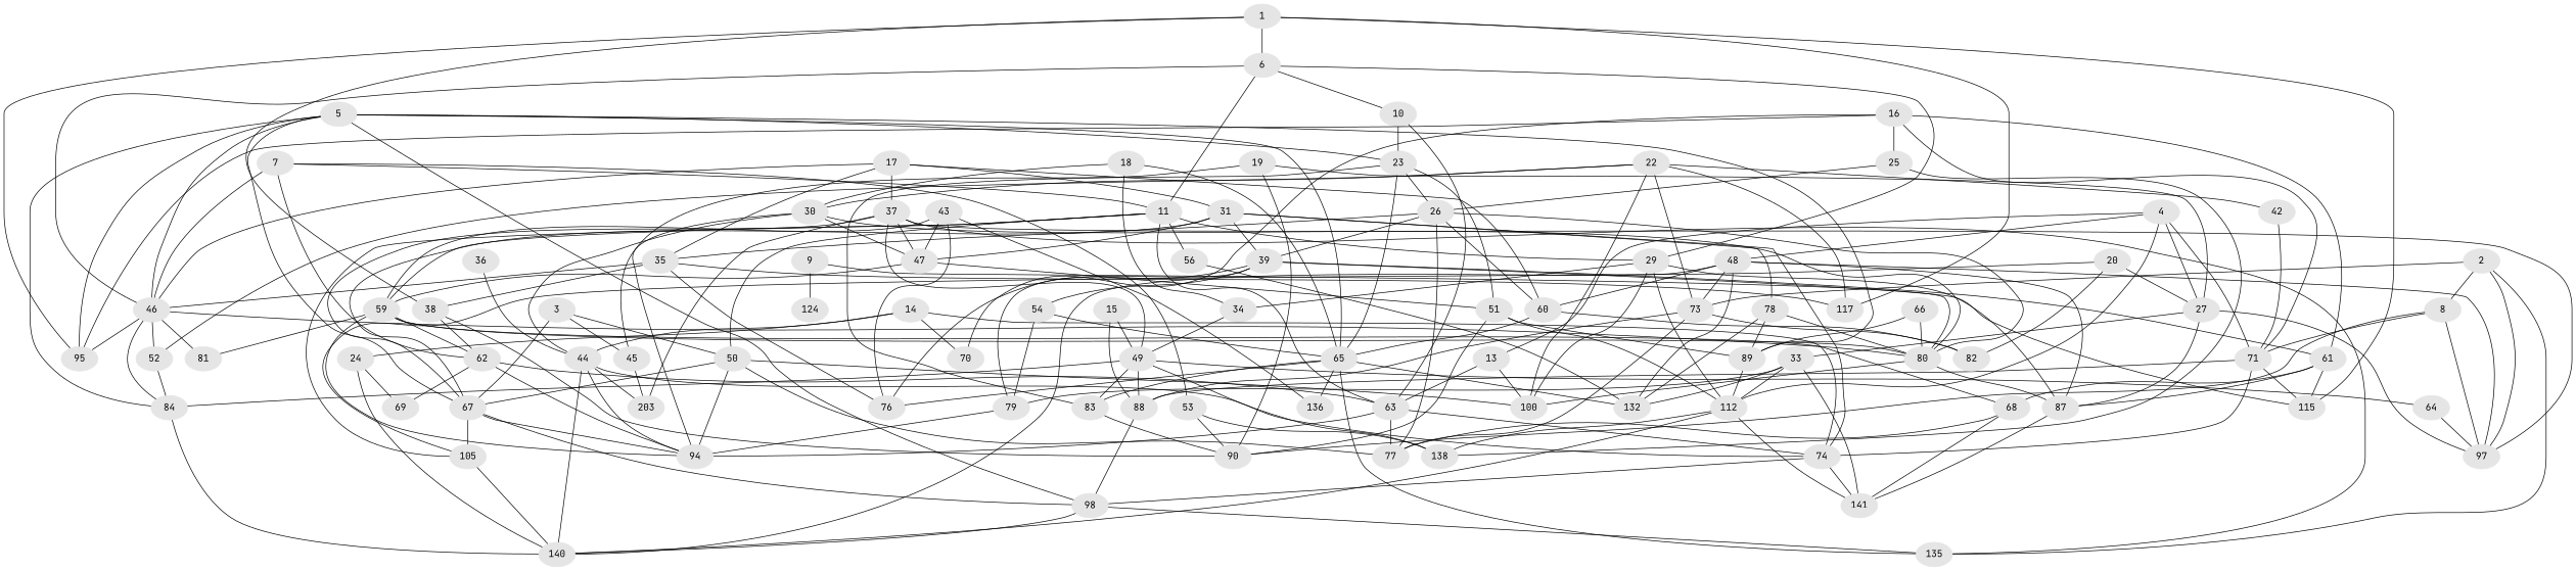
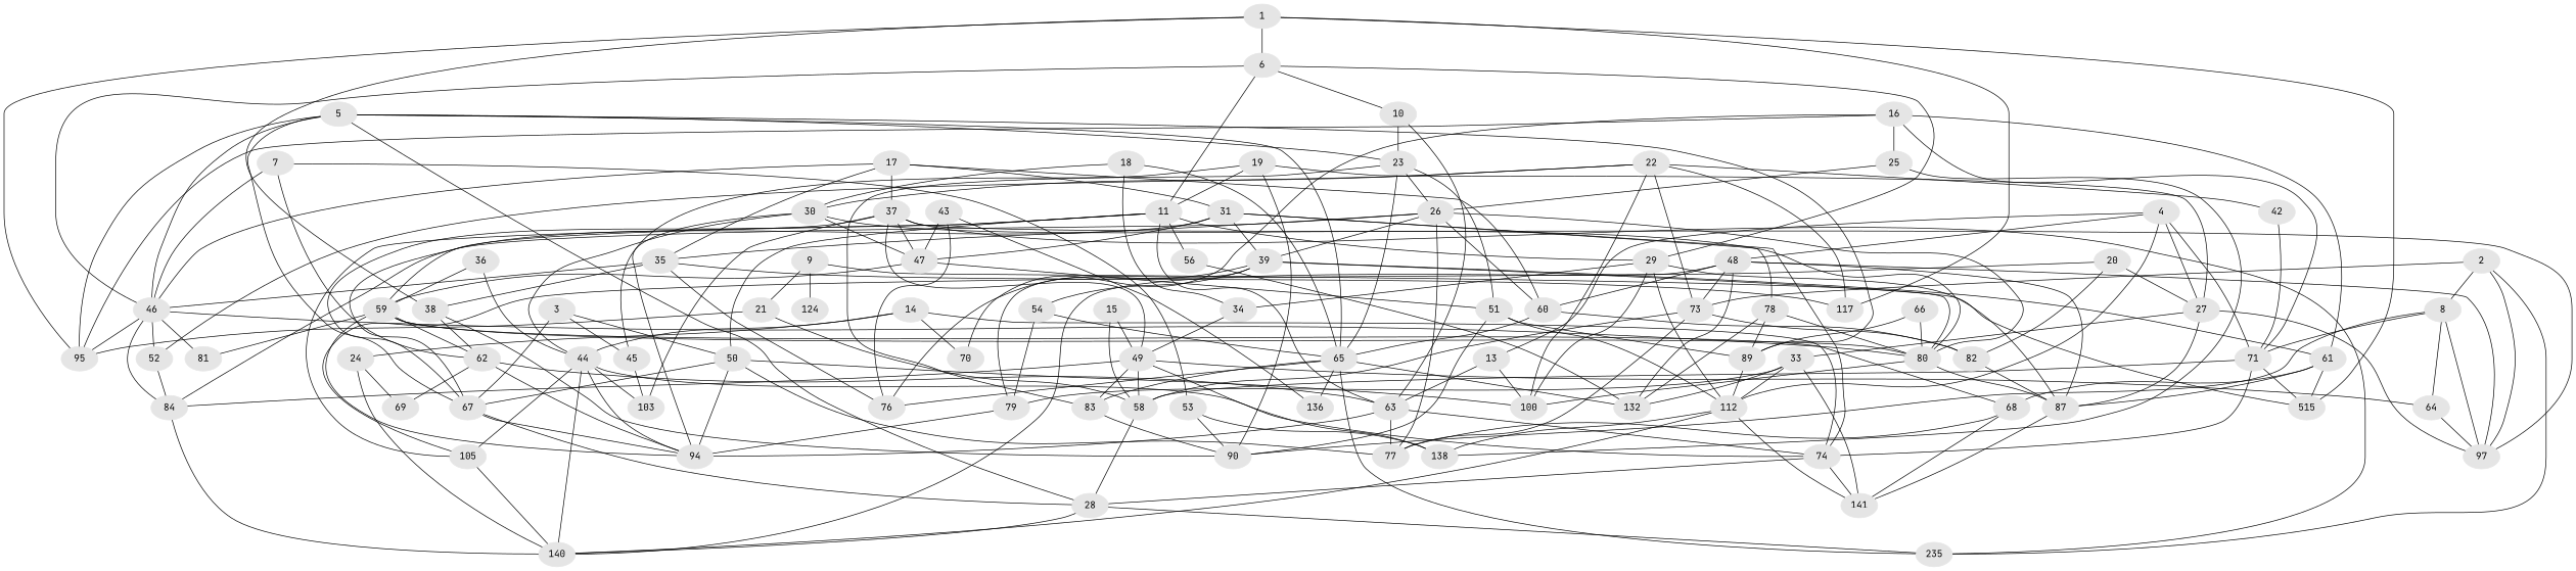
  graph {
    fontname="JetBrains Mono"
    node [color=gray90 fontname="JetBrains Mono" style=filled]
    edge [fontname="JetBrains Mono"]
    1 [super="+133"]
    6 [super="+32"]
    38
    95 [super="+123"]
-   115
+   115 [label=515]
    117
    46 [super="+145"]
    10
    11 [super="+128"]
    29 [super="+72"]
    62 [super="+142"]
    90 [super="+111"]
    8 [super="+109"]
    97 [super="+108"]
    71 [super="+92"]
    64
    2
    73 [super="+137"]
-   135
-   88 [super="+107"]
+   135 [label=235]
+   88 [super="+107" label=58]
    82
    77 [super="+119"]
    3 [super="+120"]
    45
    50
    67 [super="+113"]
-   103 [label=203]
+   103
    94 [super="+126"]
    100
-   98 [super="+102"]
+   98 [super="+102" label=28]
    4
    13
    27 [super="+121"]
    48 [super="+114"]
    112 [super="+144"]
    63 [super="+127"]
    33 [super="+40"]
    87 [super="+93"]
    60
    140
    132
    74 [super="+134"]
    138
    141
    5 [super="+28"]
    23 [super="+106"]
    65 [super="+130"]
    89 [super="+96"]
    26 [super="+85"]
    51
    83
    80 [super="+129"]
    52
    84 [super="+139"]
    81
    76
    136
    56
    59 [super="+86"]
    105
    34
    7 [super="+55"]
    53
    69
    9
+   21
    124
    68
    14
    24
    44 [super="+125"]
    70
    49 [super="+58"]
    15
    16
    25
    61 [super="+131"]
    17 [super="+110"]
    31 [super="+143"]
    35 [super="+57"]
    37 [super="+122"]
    39 [super="+75"]
    47 [super="+101"]
    78
    30 [super="+99"]
    18
    19
    20 [super="+41"]
    22 [super="+116"]
    42
    79 [super="+91"]
    54 [super="+104"]
    36
    43
    66
    1 -- 6
    1 -- 38
    1 -- 95
    1 -- 115
    1 -- 117
    6 -- 46
    6 -- 10
    6 -- 11
    6 -- 29
    38 -- 62
    38 -- 90
    46 -- 95
    46 -- 80
    46 -- 52
    46 -- 84
    46 -- 81
    10 -- 63
    10 -- 23
    11 -- 29
    11 -- 50
    11 -- 63
    11 -- 56
    11 -- 59
    11 -- 105
    29 -- 100
    29 -- 112
    29 -- 87
    29 -- 34
    62 -- 94
    62 -- 63
    62 -- 69
    8 -- 90
    8 -- 97
    8 -- 71
+   8 -- 64
    71 -- 115
    71 -- 88
    71 -- 74
    64 -- 97
    2 -- 8
    2 -- 97
    2 -- 73
    2 -- 135
    73 -- 88
    73 -- 82
    73 -- 77
    88 -- 98
+   82 -- 87
    3 -- 45
    3 -- 50
    3 -- 67
    45 -- 103
    50 -- 77
    50 -- 67
    50 -- 94
    50 -- 100
    67 -- 94
    67 -- 98 [weight=2]
    98 -- 135
    98 -- 140
    4 -- 71
    4 -- 13
    4 -- 27
    4 -- 48
    4 -- 112
    13 -- 100
    13 -- 63
    27 -- 97
    27 -- 33
    27 -- 87
    48 -- 97
    48 -- 73
    48 -- 87
    48 -- 60
    48 -- 140
    48 -- 132
    112 -- 140
    112 -- 138
    112 -- 141
    63 -- 77
    63 -- 94
    63 -- 74
    33 -- 112
    33 -- 132
    33 -- 141
    33 -- 79 [weight=2]
    87 -- 141
    60 -- 82
    60 -- 65
    74 -- 98
    74 -- 141
    5 -- 95
    5 -- 46
    5 -- 67
    5 -- 98
    5 -- 23
    5 -- 65
    5 -- 89
    23 -- 65
    23 -- 26
    23 -- 51
    23 -- 83
    65 -- 135
    65 -- 132
    65 -- 83
    65 -- 76
    65 -- 136
    89 -- 112
    26 -- 77
    26 -- 60
    26 -- 80
-   5 -- 84
+   26 -- 84
    26 -- 35
    26 -- 39
    51 -- 90
    51 -- 112
    51 -- 89
    83 -- 90
    80 -- 100
    80 -- 87 [weight=2]
    52 -- 84
    84 -- 140
    56 -- 132
    59 -- 62
    59 -- 94
    59 -- 80
    59 -- 81
    59 -- 68
    105 -- 140
    34 -- 49
    7 -- 46
-   7 -- 11
+   19 -- 11
    7 -- 62
    7 -- 53
    53 -- 90
    53 -- 138
    9 -- 80
+   9 -- 21
    9 -- 124
+   21 -- 95
+   21 -- 88
    68 -- 77
    68 -- 141
    14 -- 74
    14 -- 24
    14 -- 44
    14 -- 70
    24 -- 140
    24 -- 69
    44 -- 103
    44 -- 94
    44 -- 140
    44 -- 74
-   67 -- 105
+   44 -- 105
    49 -- 64
    49 -- 88
    49 -- 138
    49 -- 83
    49 -- 84
    15 -- 88
    15 -- 49
    16 -- 95
    16 -- 71
    16 -- 70
    16 -- 25
    16 -- 61
    25 -- 138
    25 -- 26
    61 -- 115
    61 -- 87
    61 -- 68
    17 -- 46
    17 -- 60
    17 -- 31
    17 -- 35
    17 -- 37
    31 -- 67
    31 -- 74
    31 -- 39
    31 -- 47
    31 -- 78
    35 -- 38
    35 -- 117
    35 -- 46
    35 -- 76
    37 -- 97
    37 -- 135
    37 -- 67
    37 -- 103
    37 -- 49
    37 -- 47
    39 -- 115
    39 -- 76
    39 -- 61
    39 -- 79
    39 -- 54
    47 -- 51
    47 -- 59
    78 -- 132
    78 -- 89
    78 -- 80
    30 -- 45
    30 -- 80
    30 -- 44
    30 -- 47
    18 -- 65
    18 -- 34
    18 -- 30
    19 -- 90
    19 -- 94
    19 -- 27
    20 -- 82
    20 -- 27
    20 -- 105
    22 -- 117
    22 -- 73
    22 -- 100
    22 -- 52
    22 -- 30
    22 -- 42
    42 -- 71
    79 -- 94 [weight=2]
    54 -- 65
    54 -- 79
-   43 -- 59
+   36 -- 59
    36 -- 44
    43 -- 76
    43 -- 136
    43 -- 47
    66 -- 89
    66 -- 80
  }
